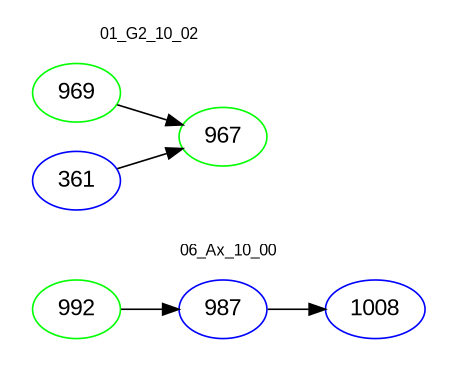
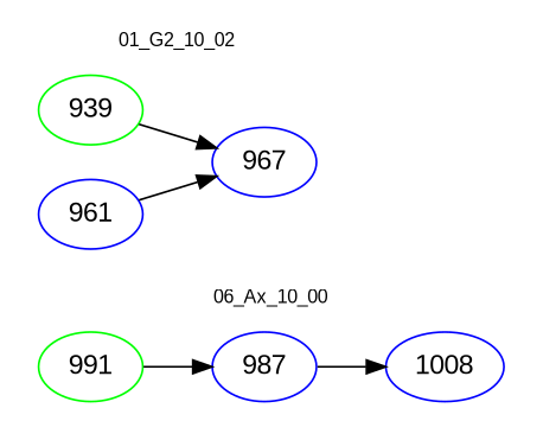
  digraph {
    fontname="Liberation Sans"
    rankdir=LR
    node [color=blue fontname="Liberation Sans"]
    edge [color=black fontname="Liberation Sans"]
-   n1 [color=green label=992]
+   n1 [color=green label=991]
    n2 [label=987]
    n3 [label=1008]
-   n4 [color=green label=969]
-   n5 [label=361]
-   n6 [color=green label=967]
+   n4 [color=green label=939]
+   n5 [label=961]
+   n6 [label=967]
    subgraph cluster_1 {
      color=white
      fontsize=10
      label="06_Ax_10_00"
      n1
      n2
      n3
    }
    subgraph cluster_2 {
      color=white
      fontsize=10
      label="01_G2_10_02"
      n4
      n5
      n6
    }
    n1 -> n2
    n2 -> n3
    n4 -> n6
    n5 -> n6
  }
